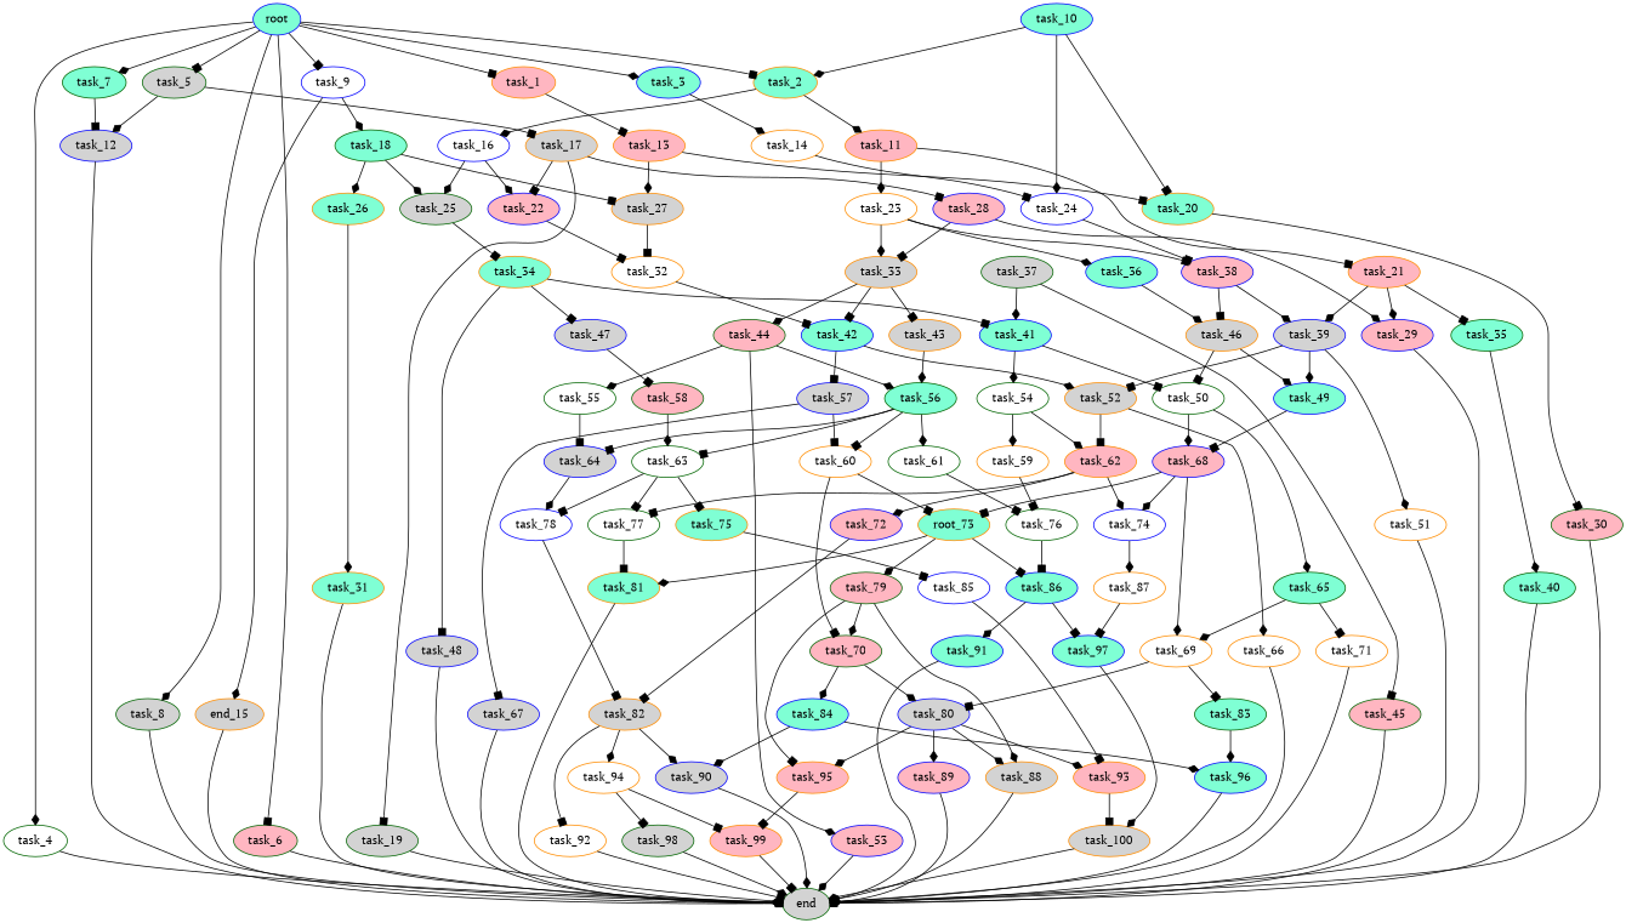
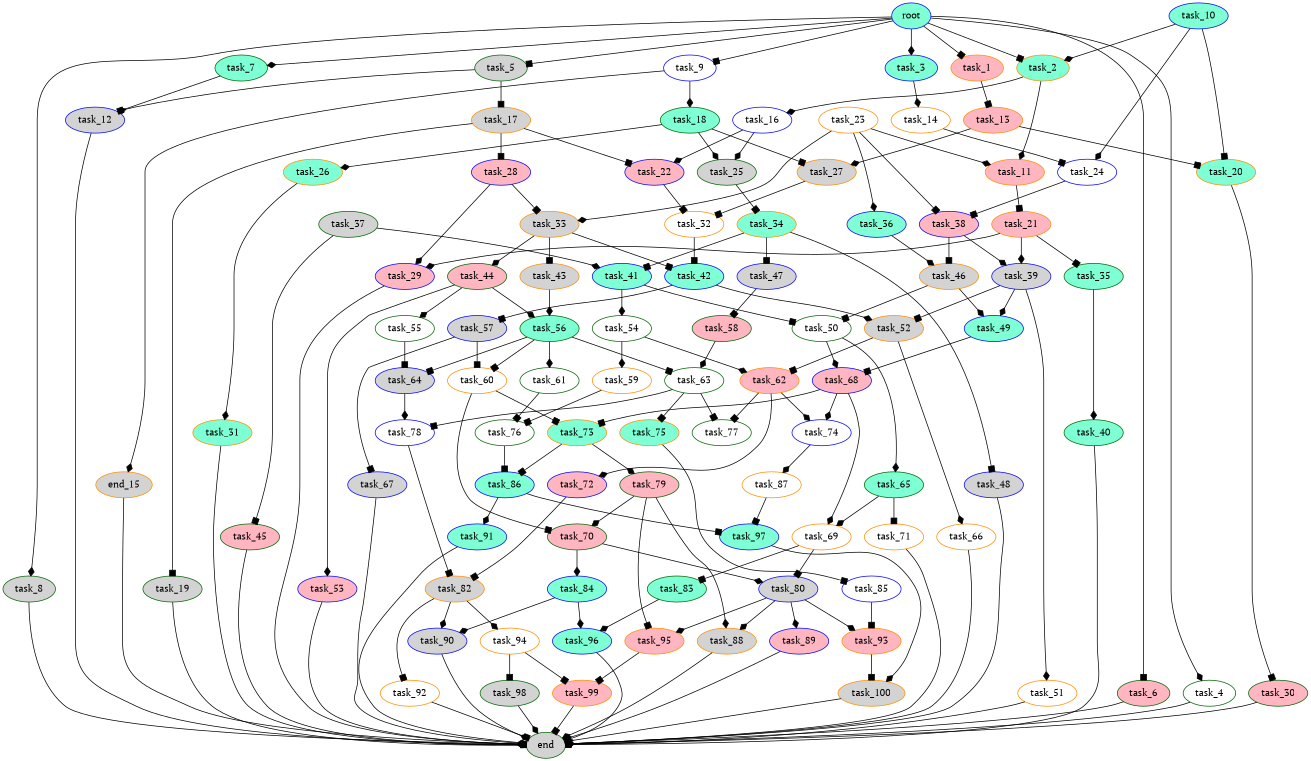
  digraph {
    fontname="PT Serif"
    node [color=darkorange fillcolor=aquamarine fontname="PT Serif" style=filled]
    edge [arrowhead=diamond fontname="PT Serif"]
    task_19 [color=darkgreen fillcolor=lightgrey]
    end [color=darkgreen fillcolor=lightgrey]
    task_53 [color=blue fillcolor=lightpink]
    task_69 [fillcolor=white]
    task_83 [color=darkgreen]
    task_80 [color=blue fillcolor=lightgrey]
    task_96 [color=blue]
    task_88 [fillcolor=lightgrey]
    task_89 [color=blue fillcolor=lightpink]
    task_93 [fillcolor=lightpink]
    task_95 [fillcolor=lightpink]
    task_25 [color=darkgreen fillcolor=lightgrey]
    task_34
    task_48 [color=blue fillcolor=lightgrey]
    task_41 [color=blue]
    task_47 [color=blue fillcolor=lightgrey]
    task_51 [fillcolor=white]
    task_61 [color=darkgreen fillcolor=white]
    task_76 [color=darkgreen fillcolor=white]
    task_86 [color=blue]
    task_72 [color=blue fillcolor=lightpink]
    task_82 [fillcolor=lightgrey]
    task_90 [color=blue fillcolor=lightgrey]
    task_94 [fillcolor=white]
    task_92 [fillcolor=white]
    task_59 [fillcolor=white]
    task_6 [color=darkgreen fillcolor=lightpink]
    root [color=blue]
    task_3 [color=blue]
    task_9 [color=blue fillcolor=white]
    task_8 [color=darkgreen fillcolor=lightgrey]
    task_7 [color=darkgreen]
    task_1 [fillcolor=lightpink]
    task_5 [color=darkgreen fillcolor=lightgrey]
    task_4 [color=darkgreen fillcolor=white]
    task_2
    task_14 [fillcolor=white]
    n38 [fillcolor=lightgrey label=end_15]
    task_18 [color=darkgreen]
    task_12 [color=blue fillcolor=lightgrey]
    task_13 [fillcolor=lightpink]
    task_17 [fillcolor=lightgrey]
    task_11 [fillcolor=lightpink]
    task_16 [color=blue fillcolor=white]
    task_24 [color=blue fillcolor=white]
    task_60 [fillcolor=white]
    task_70 [color=darkgreen fillcolor=lightpink]
-   task_73 [label=root_73]
+   task_73
    task_84 [color=blue]
    task_79 [color=darkgreen fillcolor=lightpink]
-   task_81
    task_97 [color=blue]
    task_91 [color=blue]
    task_100 [fillcolor=lightgrey]
    task_23 [fillcolor=white]
    task_21 [fillcolor=lightpink]
    task_36 [color=blue]
    task_33 [fillcolor=lightgrey]
    task_38 [color=blue fillcolor=lightpink]
    task_29 [color=blue fillcolor=lightpink]
    task_35 [color=darkgreen]
    task_39 [color=blue fillcolor=lightgrey]
    task_54 [color=darkgreen fillcolor=white]
    task_62 [fillcolor=lightpink]
    task_74 [color=blue fillcolor=white]
    task_77 [color=darkgreen fillcolor=white]
    task_46 [fillcolor=lightgrey]
    task_50 [color=darkgreen fillcolor=white]
    task_49 [color=blue]
    task_58 [color=darkgreen fillcolor=lightpink]
    task_63 [color=darkgreen fillcolor=white]
    task_78 [color=blue fillcolor=white]
    task_75
    task_87 [fillcolor=white]
    task_57 [color=blue fillcolor=lightgrey]
    task_67 [color=blue fillcolor=lightgrey]
    task_22 [color=blue fillcolor=lightpink]
    task_32 [fillcolor=white]
    task_42 [color=blue]
    task_28 [color=blue fillcolor=lightpink]
    task_43 [fillcolor=lightgrey]
    task_44 [color=darkgreen fillcolor=lightpink]
    task_68 [color=blue fillcolor=lightpink]
    task_65 [color=darkgreen]
    task_56 [color=darkgreen]
    task_64 [color=blue fillcolor=lightgrey]
    task_98 [color=darkgreen fillcolor=lightgrey]
    task_99 [fillcolor=lightpink]
    task_27 [fillcolor=lightgrey]
    task_26
    task_40 [color=darkgreen]
    task_52 [fillcolor=lightgrey]
    task_66 [fillcolor=white]
    task_85 [color=blue fillcolor=white]
    task_45 [color=darkgreen fillcolor=lightpink]
    task_20
    task_30 [color=darkgreen fillcolor=lightpink]
    task_37 [color=darkgreen fillcolor=lightgrey]
    task_71 [fillcolor=white]
    task_31
    task_55 [color=darkgreen fillcolor=white]
    task_10 [color=blue]
    task_19 -> end
    task_53 -> end
    task_69 -> task_83 [arrowhead=box]
    task_69 -> task_80 [arrowhead=box]
    task_83 -> task_96
    task_80 -> task_88
    task_80 -> task_89
    task_80 -> task_93
    task_80 -> task_95
    task_96 -> end [arrowhead=box]
    task_88 -> end
    task_89 -> end
    task_93 -> task_100 [arrowhead=box]
    task_95 -> task_99 [arrowhead=box]
    task_25 -> task_34 [arrowhead=box]
    task_34 -> task_48 [arrowhead=box]
    task_34 -> task_41 [arrowhead=box]
    task_34 -> task_47 [arrowhead=box]
    task_48 -> end [arrowhead=box]
    task_41 -> task_54
    task_41 -> task_50 [arrowhead=box]
    task_47 -> task_58 [arrowhead=box]
    task_51 -> end [arrowhead=box]
    task_61 -> task_76 [arrowhead=box]
    task_76 -> task_86 [arrowhead=box]
    task_86 -> task_97 [arrowhead=box]
    task_86 -> task_91
    task_72 -> task_82 [arrowhead=box]
    task_82 -> task_90
    task_82 -> task_94
    task_82 -> task_92 [arrowhead=box]
    task_90 -> end
    task_94 -> task_98 [arrowhead=box]
    task_94 -> task_99 [arrowhead=box]
    task_92 -> end [arrowhead=box]
    task_59 -> task_76 [arrowhead=box]
    task_6 -> end [arrowhead=box]
    root -> task_6 [arrowhead=box]
    root -> task_3
    root -> task_9 [arrowhead=box]
    root -> task_8
    root -> task_7
    root -> task_1 [arrowhead=box]
    root -> task_5 [arrowhead=box]
    root -> task_4
    root -> task_2 [arrowhead=box]
    task_3 -> task_14
    task_9 -> n38
    task_9 -> task_18
    task_8 -> end
    task_7 -> task_12 [arrowhead=box]
    task_1 -> task_13 [arrowhead=box]
    task_5 -> task_12
    task_5 -> task_17 [arrowhead=box]
    task_4 -> end
    task_2 -> task_11
    task_2 -> task_16
    task_14 -> task_24 [arrowhead=box]
    n38 -> end [arrowhead=box]
    task_18 -> task_25
    task_18 -> task_27 [arrowhead=box]
    task_18 -> task_26
    task_12 -> end [arrowhead=box]
    task_13 -> task_27
    task_13 -> task_20 [arrowhead=box]
    task_17 -> task_19 [arrowhead=box]
    task_17 -> task_22 [arrowhead=box]
    task_17 -> task_28 [arrowhead=box]
-   task_11 -> task_23
+   task_23 -> task_11
    task_11 -> task_21 [arrowhead=box]
    task_16 -> task_25
    task_16 -> task_22
    task_24 -> task_38 [arrowhead=box]
    task_60 -> task_70 [arrowhead=box]
    task_60 -> task_73 [arrowhead=box]
    task_70 -> task_80
    task_70 -> task_84
    task_73 -> task_86 [arrowhead=box]
    task_73 -> task_79
-   task_73 -> task_81
    task_84 -> task_96
    task_84 -> task_90
    task_79 -> task_88
    task_79 -> task_95 [arrowhead=box]
    task_79 -> task_70
-   task_81 -> end
    task_97 -> task_100
    task_91 -> end
    task_100 -> end
    task_23 -> task_36
    task_23 -> task_33
    task_23 -> task_38 [arrowhead=box]
    task_21 -> task_29
    task_21 -> task_35 [arrowhead=box]
    task_21 -> task_39
    task_36 -> task_46
    task_33 -> task_42 [arrowhead=box]
    task_33 -> task_43 [arrowhead=box]
    task_33 -> task_44
    task_38 -> task_39
    task_38 -> task_46 [arrowhead=box]
    task_29 -> end
    task_35 -> task_40
    task_39 -> task_51
    task_39 -> task_49
    task_39 -> task_52 [arrowhead=box]
    task_54 -> task_59
    task_54 -> task_62
    task_62 -> task_72
    task_62 -> task_74
    task_62 -> task_77 [arrowhead=box]
    task_74 -> task_87
-   task_77 -> task_81 [arrowhead=box]
    task_46 -> task_50 [arrowhead=box]
    task_46 -> task_49
    task_50 -> task_68
    task_50 -> task_65
    task_49 -> task_68 [arrowhead=box]
    task_58 -> task_63
    task_63 -> task_77 [arrowhead=box]
    task_63 -> task_78 [arrowhead=box]
    task_63 -> task_75 [arrowhead=box]
    task_78 -> task_82 [arrowhead=box]
    task_75 -> task_85 [arrowhead=box]
    task_87 -> task_97 [arrowhead=box]
    task_57 -> task_60 [arrowhead=box]
    task_57 -> task_67 [arrowhead=box]
    task_67 -> end
    task_22 -> task_32 [arrowhead=box]
    task_32 -> task_42 [arrowhead=box]
    task_42 -> task_57 [arrowhead=box]
    task_42 -> task_52
    task_28 -> task_33 [arrowhead=box]
    task_28 -> task_29
    task_43 -> task_56
    task_44 -> task_53
    task_44 -> task_56
    task_44 -> task_55
    task_68 -> task_69
    task_68 -> task_73 [arrowhead=box]
    task_68 -> task_74
    task_65 -> task_69
    task_65 -> task_71 [arrowhead=box]
    task_56 -> task_61
    task_56 -> task_60 [arrowhead=box]
    task_56 -> task_63 [arrowhead=box]
    task_56 -> task_64 [arrowhead=box]
    task_64 -> task_78
    task_98 -> end
    task_99 -> end [arrowhead=box]
    task_27 -> task_32 [arrowhead=box]
    task_26 -> task_31
    task_40 -> end [arrowhead=box]
    task_52 -> task_62 [arrowhead=box]
    task_52 -> task_66
    task_66 -> end
    task_85 -> task_93 [arrowhead=box]
    task_45 -> end
    task_20 -> task_30 [arrowhead=box]
    task_30 -> end
    task_37 -> task_41
    task_37 -> task_45 [arrowhead=box]
    task_71 -> end
    task_31 -> end [arrowhead=box]
    task_55 -> task_64 [arrowhead=box]
    task_10 -> task_2
    task_10 -> task_24
    task_10 -> task_20 [arrowhead=box]
  }
